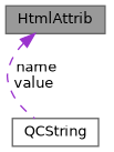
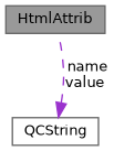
  digraph {
    node [color=gray40 fontname=Helvetica fontsize=10 shape=box style=filled]
    n1 [fillcolor=grey60 fontcolor=black height=0.2 label=HtmlAttrib width=0.4]
    n2 [fillcolor=white height=0.2 label=QCString width=0.4]
-   n1 -> n2 [color=darkorchid3 dir=back fontname=Helvetica fontsize=10 label=" name\nvalue" labelfontname=Helvetica labelfontsize=10 style=dashed]
+   n2 -> n1 [color=darkorchid3 dir=back fontname=Helvetica fontsize=10 label=" name\nvalue" labelfontname=Helvetica labelfontsize=10 style=dashed]
  }
